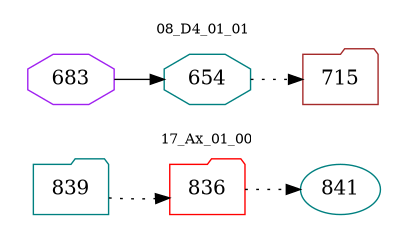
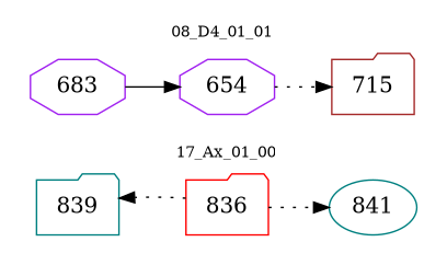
  digraph {
    rankdir=LR
    node [color=teal shape=folder]
    edge [color=black style=dotted]
    n1 [label=839]
    n2 [color=red label=836]
    n3 [label=841 shape=ellipse]
    n4 [color=purple label=683 shape=octagon]
-   n5 [label=654 shape=octagon]
+   n5 [color=purple label=654 shape=octagon]
    n6 [color=brown label=715]
    subgraph cluster_1 {
      color=white
      fontsize=10
      label="17_Ax_01_00"
      n1
      n2
      n3
    }
    subgraph cluster_2 {
      color=white
      fontsize=10
      label="08_D4_01_01"
      n4
      n5
      n6
    }
-   n1 -> n2
+   n2 -> n1
    n2 -> n3
    n4 -> n5 [style=solid]
    n5 -> n6
  }
